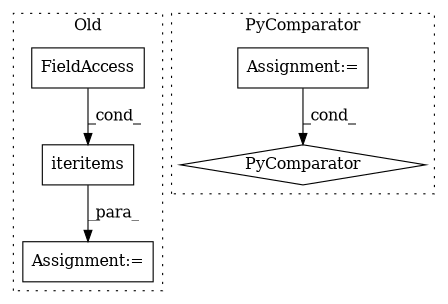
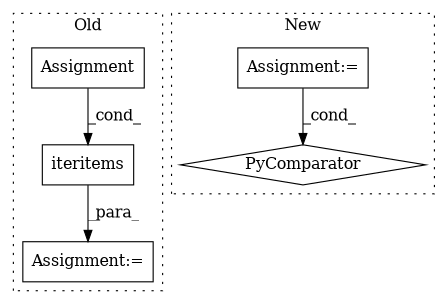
  digraph {
    node [a=7 l=32 s=2001 shape=box]
    n1 [a=32 l=11 label=iteritems s=1997]
    n2 [l=35 label="Assignment:=" s=1982]
-   n3 [a=22 l=7 label=FieldAccess s=1989]
+   n3 [a=22 l=7 label=Assignment s=1989]
    n4 [a=113 label=PyComparator shape=diamond]
    n5 [label="Assignment:="]
    subgraph cluster_1 {
      label=Old
      style=dotted
      n1
      n2
      n3
    }
    subgraph cluster_2 {
-     label=PyComparator
+     label=New
      style=dotted
      n4
      n5
    }
    n1 -> n2 [label=_para_]
    n3 -> n1 [label=_cond_]
    n5 -> n4 [label=_cond_]
  }
